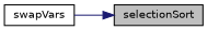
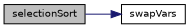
  digraph {
    rankdir=LR
    node [color=black fontname=Helvetica fontsize=10 shape=record style=filled]
    n1 [fillcolor=grey75 fontcolor=black height=0.2 label=selectionSort width=0.4]
    n2 [fillcolor=white height=0.2 label=swapVars width=0.4]
-   n2 -> n1 [color=midnightblue fontname=Helvetica fontsize=10 labelfontname=Helvetica labelfontsize=10 style=solid]
+   n1 -> n2 [color=midnightblue fontname=Helvetica fontsize=10 labelfontname=Helvetica labelfontsize=10 style=solid]
  }
